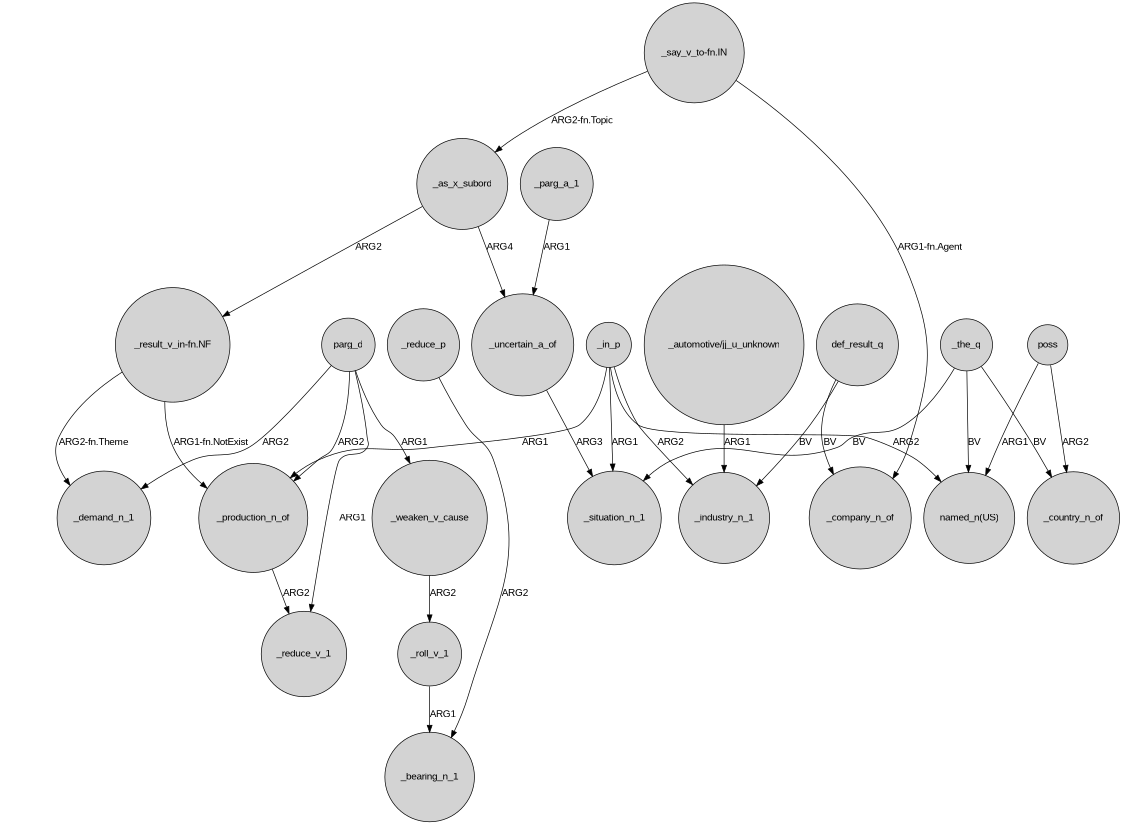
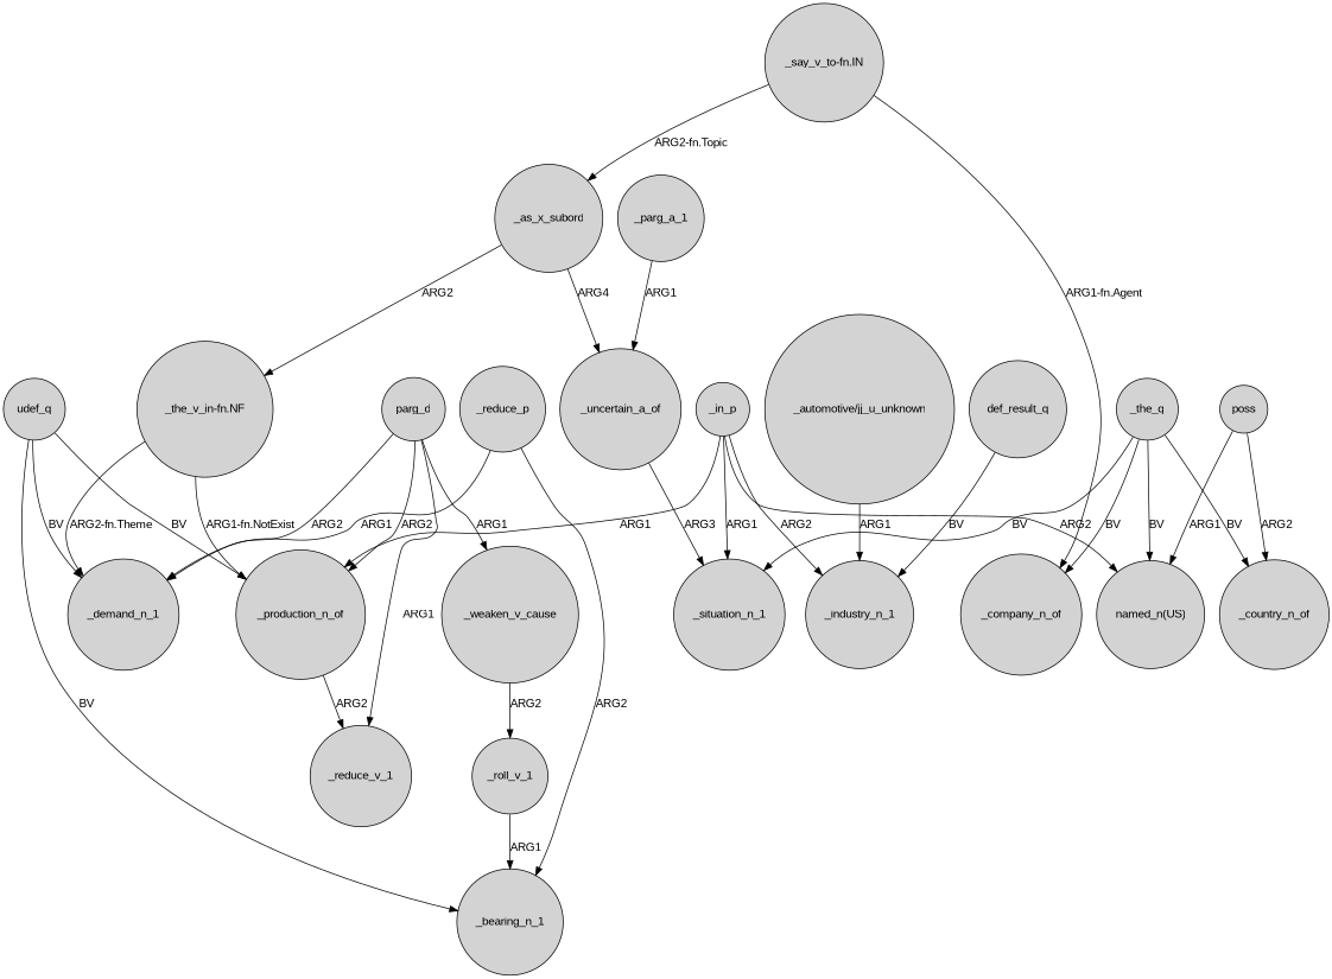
  digraph {
    fontname="Liberation Sans"
    node [fontname="Liberation Sans" shape=circle style=filled]
    edge [fontname="Liberation Sans"]
+   udef_q
    _production_n_of
    _demand_n_1
    _bearing_n_1
    _reduce_v_1
    "_automotive/jj_u_unknown"
    _industry_n_1
    _uncertain_a_of
    _situation_n_1
    poss
    _country_n_of
    "named_n(US)"
    _as_x_subord
-   "_result_v_in-fn.NF"
+   "_result_v_in-fn.NF" [label="_the_v_in-fn.NF"]
    _weaken_v_cause
    _roll_v_1
    _in_p
    parg_d
    n19 [label=_reduce_p]
    _the_q
    _company_n_of
    n22 [label=def_result_q]
    "_say_v_to-fn.IN"
    n24 [label=_parg_a_1]
+   udef_q -> _production_n_of [label=BV]
+   udef_q -> _demand_n_1 [label=BV]
+   udef_q -> _bearing_n_1 [label=BV]
    _production_n_of -> _reduce_v_1 [label=ARG2]
    "_automotive/jj_u_unknown" -> _industry_n_1 [label=ARG1]
    _uncertain_a_of -> _situation_n_1 [label=ARG3]
    poss -> _country_n_of [label=ARG2]
    poss -> "named_n(US)" [label=ARG1]
    _as_x_subord -> _uncertain_a_of [label=ARG4]
    _as_x_subord -> "_result_v_in-fn.NF" [label=ARG2]
    "_result_v_in-fn.NF" -> _production_n_of [label="ARG1-fn.NotExist"]
    "_result_v_in-fn.NF" -> _demand_n_1 [label="ARG2-fn.Theme"]
    _weaken_v_cause -> _roll_v_1 [label=ARG2]
    _roll_v_1 -> _bearing_n_1 [label=ARG1]
    _in_p -> _production_n_of [label=ARG1]
    _in_p -> _industry_n_1 [label=ARG2]
    _in_p -> _situation_n_1 [label=ARG1]
    _in_p -> "named_n(US)" [label=ARG2]
    parg_d -> _production_n_of [label=ARG2]
    parg_d -> _demand_n_1 [label=ARG2]
    parg_d -> _reduce_v_1 [label=ARG1]
    parg_d -> _weaken_v_cause [label=ARG1]
+   n19 -> _demand_n_1 [label=ARG1]
    n19 -> _bearing_n_1 [label=ARG2]
    _the_q -> _situation_n_1 [label=BV]
    _the_q -> _country_n_of [label=BV]
    _the_q -> "named_n(US)" [label=BV]
-   n22 -> _company_n_of [label=BV]
+   _the_q -> _company_n_of [label=BV]
    n22 -> _industry_n_1 [label=BV]
    "_say_v_to-fn.IN" -> _as_x_subord [label="ARG2-fn.Topic"]
    "_say_v_to-fn.IN" -> _company_n_of [label="ARG1-fn.Agent"]
    n24 -> _uncertain_a_of [label=ARG1]
  }
